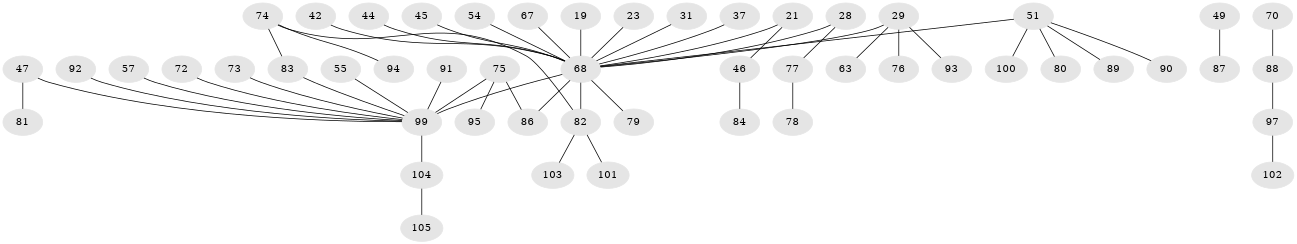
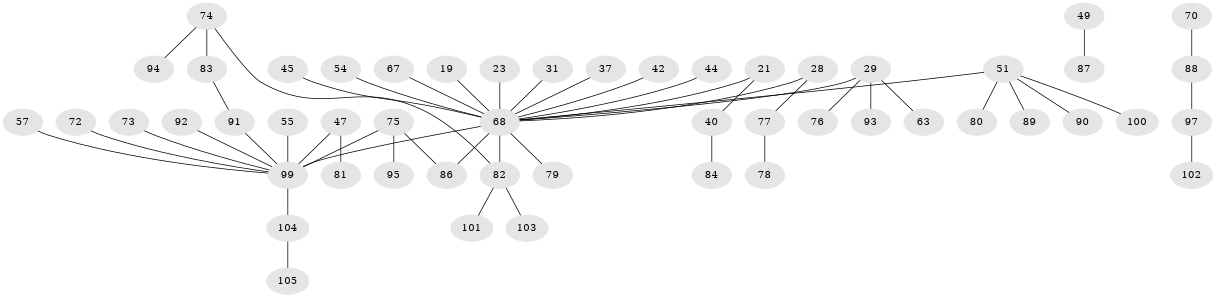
  graph {
    node [color=gray90 style=filled]
    68 [super="+5+10+9+14+17+16+58"]
    99 [super="+62+39+60+66+71+98"]
    79
    82 [super="+18"]
    86 [super="+56+59"]
    19
    21
-   40 [label=46]
+   40
    84
    23
    28
    77
    78
    29 [super="+25"]
    63
    76
    93
    31
    37
    42
    44
    45
    47
    81
    104
    49 [super="+35"]
    87
    51 [super="+48+43"]
    80
    89
    90
    100
    54
    55
    57
    67
    101
    103
    70
    88
    97
    72
    73
    74
    83 [super="+61"]
    94
    75 [super="+65"]
    95
    102
    91
    92
    105
    68 -- 99 [weight=6]
    68 -- 79
    68 -- 82 [weight=2]
    68 -- 86
    99 -- 104
    82 -- 101
    82 -- 103
    19 -- 68
    21 -- 68
    21 -- 40
    40 -- 84
    23 -- 68
    28 -- 68
    28 -- 77
    77 -- 78
    29 -- 68
    29 -- 63
    29 -- 76
    29 -- 93
    31 -- 68
    37 -- 68
    42 -- 68
    44 -- 68
    45 -- 68
    47 -- 99
    47 -- 81
    104 -- 105
    49 -- 87
    51 -- 68 [weight=2]
    51 -- 80
    51 -- 89
    51 -- 90
    51 -- 100
    54 -- 68
    55 -- 99
    57 -- 99
    67 -- 68
    70 -- 88
    88 -- 97
    97 -- 102
    72 -- 99
    73 -- 99
    74 -- 82
    74 -- 83
    74 -- 94
-   83 -- 99
+   83 -- 91
    75 -- 99
    75 -- 86
    75 -- 95
    91 -- 99
    92 -- 99
  }
